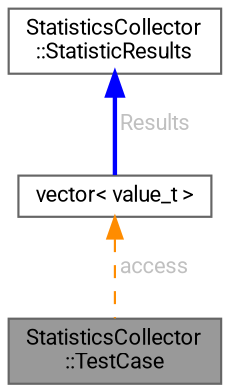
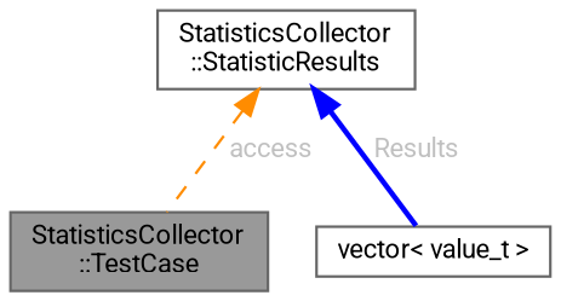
  digraph {
    fontname=Roboto
    node [color=gray40 fillcolor=white fontname=Roboto fontsize=10 shape=box style=filled]
    edge [dir=back fontcolor=grey fontname=Roboto fontsize=10 labelfontname=Helvetica labelfontsize=10]
    n1 [fillcolor=grey60 fontcolor=black height=0.2 label="StatisticsCollector\l::TestCase" width=0.4]
    n2 [height=0.2 label="StatisticsCollector\l::StatisticResults" width=0.4]
    n3 [height=0.2 label="vector\< value_t \>" width=0.4]
-   n3 -> n1 [color=darkorange label=" access" style=dashed]
+   n2 -> n1 [color=darkorange label=" access" style=dashed]
    n2 -> n3 [color=blue label=" Results" style=bold]
  }
